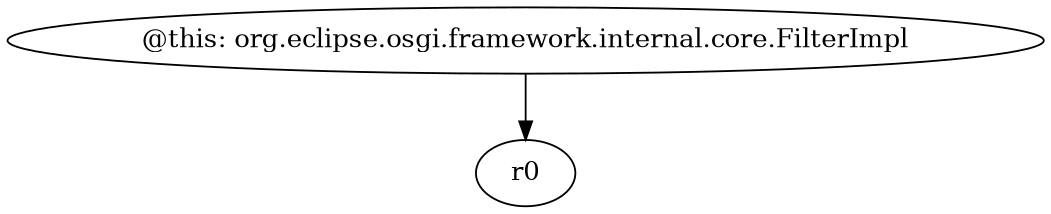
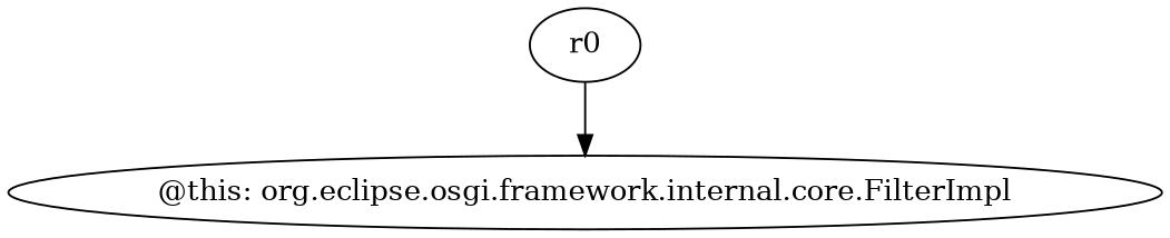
  digraph {
    n1 [label="@this: org.eclipse.osgi.framework.internal.core.FilterImpl"]
    n2 [label=r0]
-   n1 -> n2
+   n2 -> n1
  }
